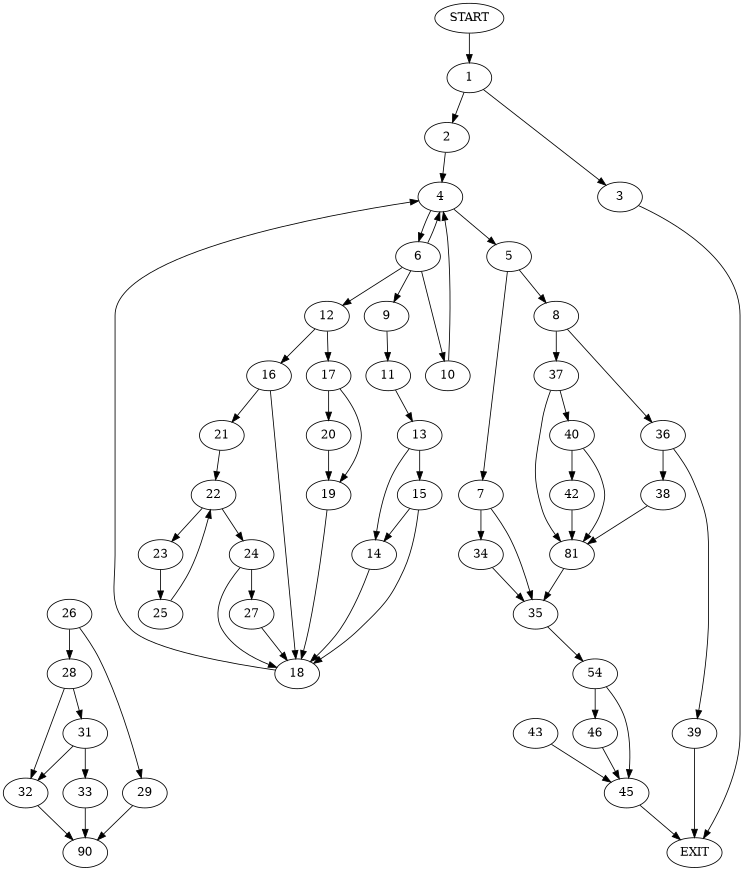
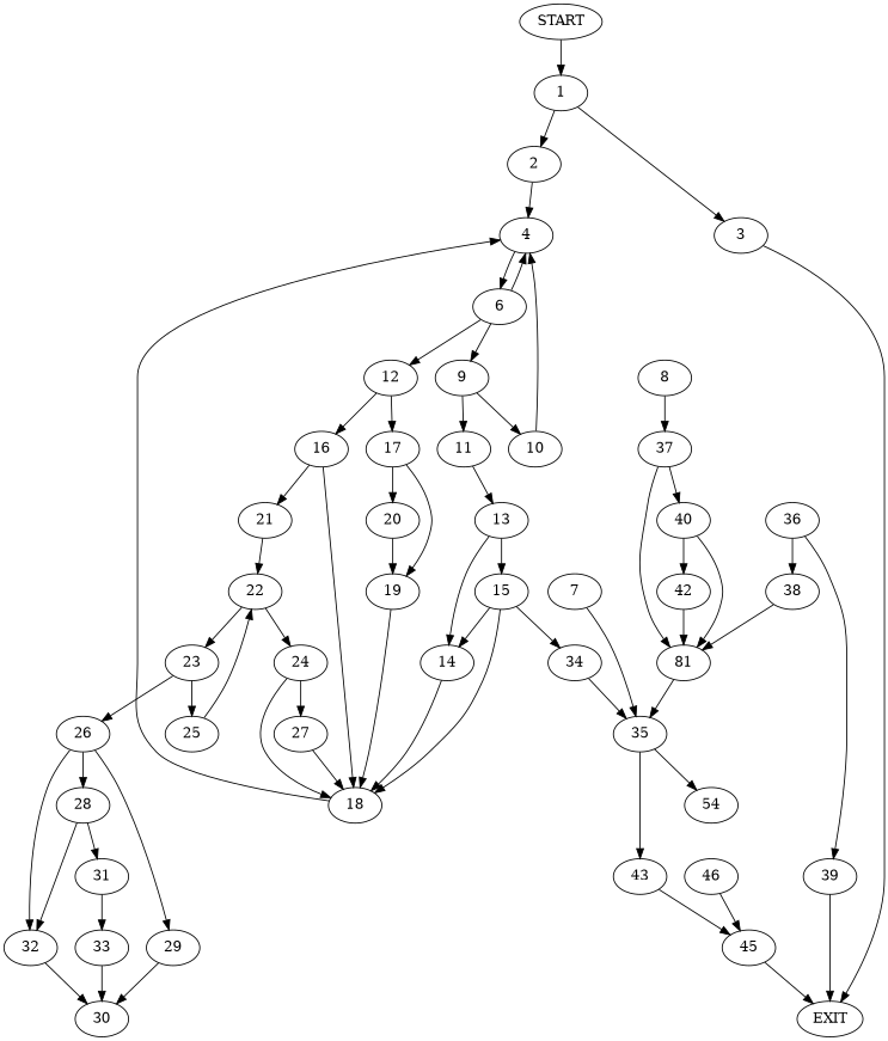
  digraph {
    n1 [label=START]
    1
    2
    3
    n5 [label=EXIT]
    4
-   5
    6
    7
    8
    9
    12
    34
    35
    36
    37
    10
    11
    43
    n20 [label=54]
    38
    39
    40
    n24 [label=81]
    13
    16
    17
    14
    15
    18
    21
    19
    20
    22
    23
    24
    25
    26
    27
    28
    29
    31
    32
-   30 [label=90]
+   30
    33
    45
    46
    42
    n1 -> 1
    1 -> 2
    1 -> 3
    2 -> 4
    3 -> n5
-   4 -> 5
    4 -> 6
-   5 -> 7
-   5 -> 8
    6 -> 4
    6 -> 9
    6 -> 12
-   7 -> 34
+   15 -> 34
    7 -> 35
-   8 -> 36
    8 -> 37
-   6 -> 10
+   9 -> 10
    9 -> 11
    12 -> 16
    12 -> 17
    34 -> 35
+   35 -> 43
    35 -> n20
    36 -> 38
    36 -> 39
    37 -> 40
    37 -> n24
    10 -> 4
    11 -> 13
    43 -> 45
-   n20 -> 45
-   n20 -> 46
    38 -> n24
    39 -> n5
    40 -> n24
    40 -> 42
    n24 -> 35
    13 -> 14
    13 -> 15
    16 -> 18
    16 -> 21
    17 -> 19
    17 -> 20
    14 -> 18
    15 -> 14
    15 -> 18
    18 -> 4
    21 -> 22
    19 -> 18
    20 -> 19
    22 -> 23
    22 -> 24
    23 -> 25
+   23 -> 26
    24 -> 18
    24 -> 27
    25 -> 22
    26 -> 28
    26 -> 29
    27 -> 18
    28 -> 31
    28 -> 32
    29 -> 30
-   31 -> 32
+   26 -> 32
    31 -> 33
    32 -> 30
    33 -> 30
    45 -> n5
    46 -> 45
    42 -> n24
  }
